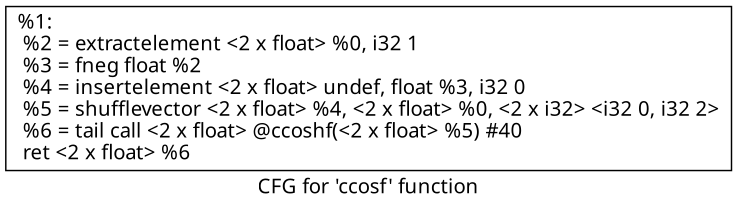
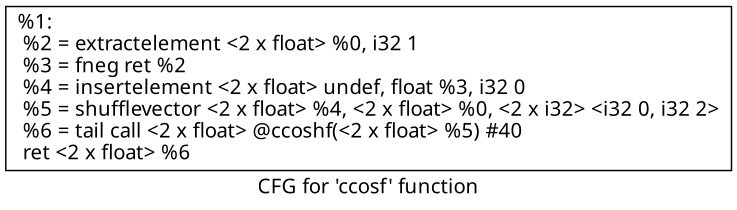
  digraph {
    label="CFG for 'ccosf' function"
    fontname="Noto Sans"
-   n1 [label="{%1:\l  %2 = extractelement \<2 x float\> %0, i32 1\l  %3 = fneg float %2\l  %4 = insertelement \<2 x float\> undef, float %3, i32 0\l  %5 = shufflevector \<2 x float\> %4, \<2 x float\> %0, \<2 x i32\> \<i32 0, i32 2\>\l  %6 = tail call \<2 x float\> @ccoshf(\<2 x float\> %5) #40\l  ret \<2 x float\> %6\l}" shape=record fontname="Noto Sans"]
+   n1 [label="{%1:\l  %2 = extractelement \<2 x float\> %0, i32 1\l  %3 = fneg ret %2\l  %4 = insertelement \<2 x float\> undef, float %3, i32 0\l  %5 = shufflevector \<2 x float\> %4, \<2 x float\> %0, \<2 x i32\> \<i32 0, i32 2\>\l  %6 = tail call \<2 x float\> @ccoshf(\<2 x float\> %5) #40\l  ret \<2 x float\> %6\l}" shape=record fontname="Noto Sans"]
  }
